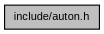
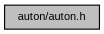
  digraph {
    rankdir=LR
    fontname="Liberation Sans"
-   n1 [color=black fillcolor=grey75 fontcolor=black fontname="Liberation Sans" fontsize=10 height=0.2 label="include/auton.h" shape=record style=filled width=0.4]
+   n1 [color=black fillcolor=grey75 fontcolor=black fontname="Liberation Sans" fontsize=10 height=0.2 label="auton/auton.h" shape=record style=filled width=0.4]
  }
